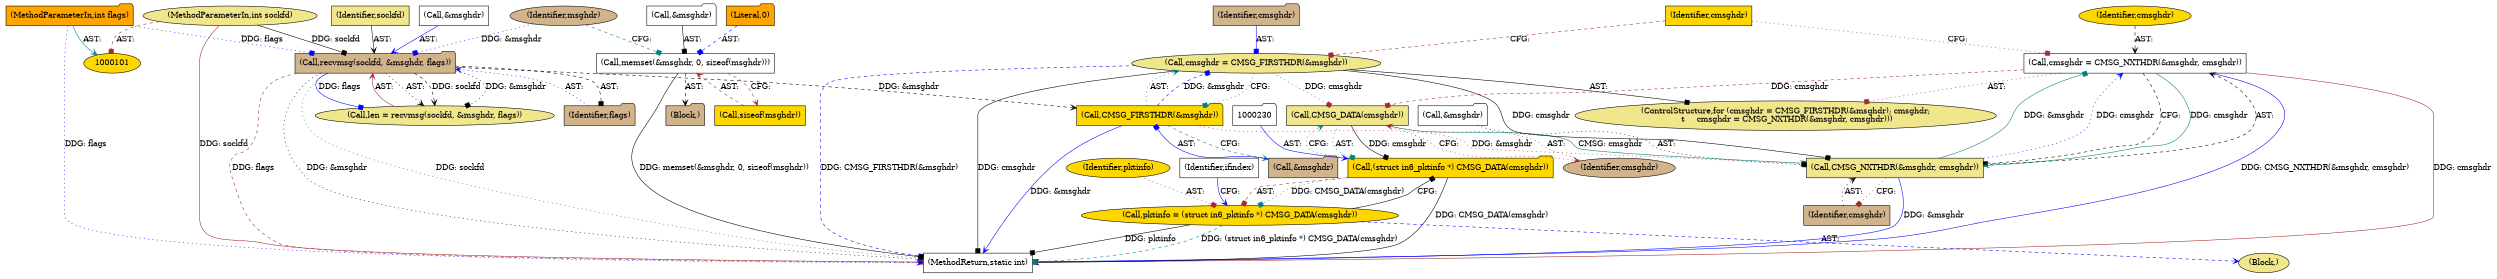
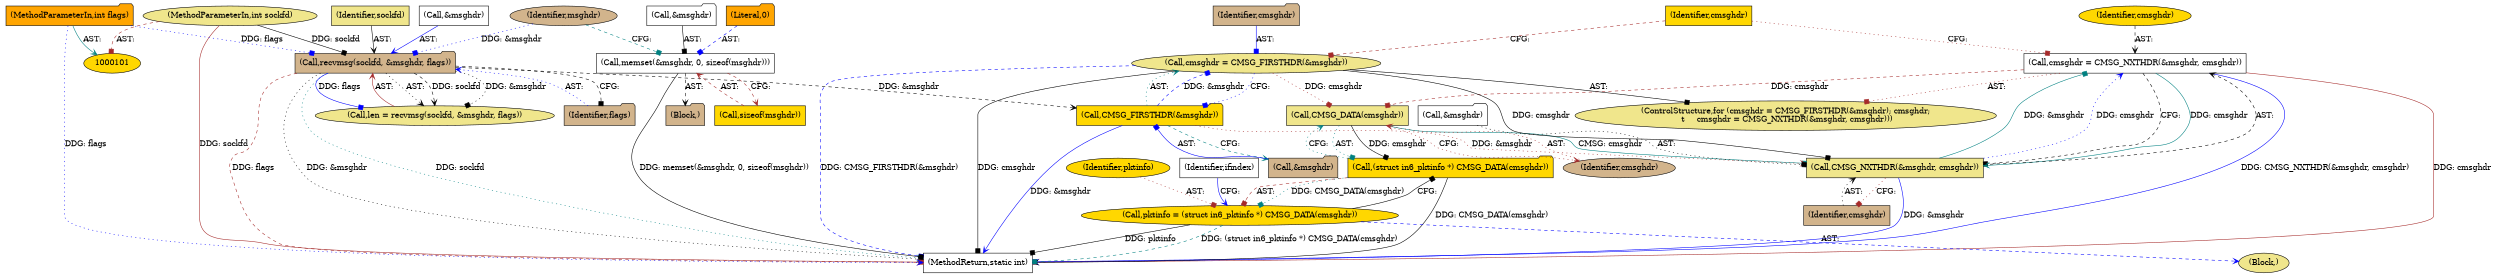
  digraph {
    node [fillcolor=white shape=folder style=filled]
    edge [arrowhead=box color=black style=solid]
    n1 [label="(Call,cmsghdr = CMSG_NXTHDR(&msghdr, cmsghdr))" shape=box]
    n2 [fillcolor=khaki label="(Call,CMSG_NXTHDR(&msghdr, cmsghdr))" shape=box]
    n3 [fillcolor=khaki label="(Call,CMSG_DATA(cmsghdr))" shape=box]
    n4 [label="(MethodReturn,static int)" shape=box]
    n5 [fillcolor=khaki label="(ControlStructure,for (cmsghdr = CMSG_FIRSTHDR(&msghdr); cmsghdr;\n \t     cmsghdr = CMSG_NXTHDR(&msghdr, cmsghdr)))" shape=ellipse]
    n6 [fillcolor=tan label="(Identifier,cmsghdr)" shape=box]
    n7 [fillcolor=gold label="(Call,(struct in6_pktinfo *) CMSG_DATA(cmsghdr))"]
    n8 [fillcolor=tan label="(Identifier,cmsghdr)" shape=ellipse]
    n9 [fillcolor=gold label="(Call,CMSG_FIRSTHDR(&msghdr))"]
    n10 [fillcolor=khaki label="(Call,cmsghdr = CMSG_FIRSTHDR(&msghdr))" shape=ellipse]
    n11 [fillcolor=tan label="(Call,&msghdr)"]
    n12 [fillcolor=tan label="(Call,recvmsg(sockfd, &msghdr, flags))"]
    n13 [fillcolor=khaki label="(Call,len = recvmsg(sockfd, &msghdr, flags))" shape=ellipse]
    n14 [fillcolor=tan label="(Identifier,flags)"]
    n15 [fillcolor=khaki label="(MethodParameterIn,int sockfd)" shape=ellipse]
    1000101 [fillcolor=gold shape=ellipse]
    n17 [label="(Call,memset(&msghdr, 0, sizeof(msghdr)))" shape=box]
    n18 [fillcolor=gold label="(Call,sizeof(msghdr))" shape=box]
    n19 [fillcolor=tan label="(Block,)"]
    n20 [fillcolor=orange label="(MethodParameterIn,int flags)"]
    n21 [fillcolor=gold label="(Call,pktinfo = (struct in6_pktinfo *) CMSG_DATA(cmsghdr))" shape=ellipse]
    n22 [fillcolor=khaki label="(Block,)" shape=ellipse]
    n23 [label="(Identifier,ifindex)" shape=box]
    n24 [label="(Call,&msghdr)"]
    n25 [fillcolor=gold label="(Identifier,pktinfo)" shape=ellipse]
    n26 [label="(Call,&msghdr)"]
    n27 [fillcolor=khaki label="(Identifier,sockfd)" shape=box]
    n28 [label="(Call,&msghdr)" shape=box]
    n29 [fillcolor=gold label="(Identifier,cmsghdr)" shape=ellipse]
    n30 [fillcolor=tan label="(Identifier,msghdr)" shape=ellipse]
    n31 [fillcolor=gold label="(Identifier,cmsghdr)" shape=box]
    n32 [fillcolor=orange label="(Literal,0)"]
    n33 [fillcolor=tan label="(Identifier,cmsghdr)"]
-   1000230
    n1 -> n2 [label="CFG: " style=dashed]
    n1 -> n2 [arrowhead=vee color=teal label="DDG: cmsghdr"]
    n1 -> n3 [color=brown label="DDG: cmsghdr" style=dashed]
    n1 -> n4 [color=blue label="DDG: CMSG_NXTHDR(&msghdr, cmsghdr)"]
    n1 -> n4 [color=brown label="DDG: cmsghdr"]
    n1 -> n5 [color=brown label="AST: " style=dotted]
    n2 -> n1 [arrowhead=vee label="AST: " style=dashed]
    n2 -> n1 [color=teal label="DDG: &msghdr"]
    n2 -> n1 [arrowhead=vee color=blue label="DDG: cmsghdr" style=dotted]
    n2 -> n4 [arrowhead=vee color=blue label="DDG: &msghdr"]
    n2 -> n6 [color=brown label="CFG: " style=dotted]
    n3 -> n2 [color=teal label="CMSG: cmsghdr"]
    n3 -> n7 [color=teal label="AST: " style=dotted]
    n3 -> n7 [label="DDG: cmsghdr"]
    n3 -> n8 [arrowhead=vee color=brown label="CFG: " style=dotted]
    n6 -> n2 [arrowhead=vee label="AST: " style=dotted]
    n7 -> n3 [arrowhead=vee color=teal label="CFG: " style=dotted]
    n7 -> n4 [arrowhead=vee label="DDG: CMSG_DATA(cmsghdr)"]
    n7 -> n21 [color=brown label="AST: " style=dashed]
    n7 -> n21 [color=teal label="DDG: CMSG_DATA(cmsghdr)" style=dotted]
    n8 -> n3 [arrowhead=vee color=brown label="AST: " style=dotted]
    n9 -> n2 [arrowhead=vee color=brown label="DDG: &msghdr" style=dotted]
    n9 -> n4 [arrowhead=vee color=blue label="DDG: &msghdr"]
    n9 -> n10 [arrowhead=vee color=teal label="AST: " style=dotted]
    n9 -> n10 [color=blue label="DDG: &msghdr" style=dashed]
    n9 -> n11 [arrowhead=vee color=teal label="CFG: " style=dashed]
    n10 -> n2 [label="DDG: cmsghdr"]
    n10 -> n3 [color=brown label="DDG: cmsghdr" style=dotted]
    n10 -> n4 [color=blue label="DDG: CMSG_FIRSTHDR(&msghdr)" style=dashed]
    n10 -> n4 [label="DDG: cmsghdr"]
    n10 -> n5 [label="AST: "]
-   n10 -> n9 [color=teal label="CFG: " style=dotted]
+   n10 -> n9 [color=blue label="CFG: " style=dotted]
    n11 -> n9 [color=blue label="AST: "]
    n12 -> n4 [arrowhead=vee color=teal label="DDG: sockfd" style=dotted]
    n12 -> n4 [arrowhead=vee color=brown label="DDG: flags" style=dashed]
    n12 -> n4 [arrowhead=vee label="DDG: &msghdr" style=dotted]
    n12 -> n9 [arrowhead=vee label="DDG: &msghdr" style=dashed]
    n12 -> n13 [arrowhead=vee label="AST: " style=dotted]
    n12 -> n13 [arrowhead=vee label="DDG: sockfd" style=dashed]
    n12 -> n13 [label="DDG: &msghdr" style=dotted]
    n12 -> n13 [color=blue label="DDG: flags"]
-   n12 -> n14 [label="AST: " style=dashed]
+   n12 -> n14 [label="CFG: " style=dashed]
    n13 -> n12 [arrowhead=vee color=brown label="AST: "]
    n14 -> n12 [arrowhead=vee color=blue label="AST: " style=dotted]
    n15 -> n4 [color=brown label="DDG: sockfd"]
    n15 -> n12 [label="DDG: sockfd"]
    n15 -> 1000101 [color=brown label="AST: " style=dashed]
    n17 -> n4 [label="DDG: memset(&msghdr, 0, sizeof(msghdr))"]
    n17 -> n18 [arrowhead=vee color=brown label="CFG: " style=dashed]
    n17 -> n19 [arrowhead=vee label="AST: " style=dashed]
    n18 -> n17 [arrowhead=vee color=brown label="AST: " style=dashed]
    n20 -> n4 [arrowhead=vee color=blue label="DDG: flags" style=dotted]
    n20 -> n12 [color=blue label="DDG: flags" style=dotted]
    n20 -> 1000101 [arrowhead=vee color=teal label="AST: "]
    n21 -> n4 [label="DDG: pktinfo"]
    n21 -> n4 [color=teal label="DDG: (struct in6_pktinfo *) CMSG_DATA(cmsghdr)" style=dashed]
    n21 -> n7 [label="CFG: "]
    n21 -> n22 [arrowhead=vee color=blue label="AST: " style=dashed]
    n23 -> n21 [arrowhead=vee color=blue label="CFG: "]
    n24 -> n17 [label="AST: "]
    n25 -> n21 [color=brown label="AST: " style=dotted]
    n26 -> n2 [label="AST: " style=dotted]
    n27 -> n12 [arrowhead=vee label="AST: "]
    n28 -> n12 [arrowhead=vee color=blue label="AST: "]
    n29 -> n1 [arrowhead=vee label="AST: " style=dashed]
    n30 -> n12 [color=blue label="DDG: &msghdr" style=dotted]
    n30 -> n17 [color=teal label="CFG: " style=dashed]
    n31 -> n1 [color=brown label="CFG: " style=dotted]
    n31 -> n10 [color=brown label="CFG: " style=dashed]
    n32 -> n17 [color=blue label="AST: " style=dashed]
    n33 -> n10 [color=blue label="AST: "]
-   1000230 -> n7 [arrowhead=vee color=blue label="AST: "]
  }
